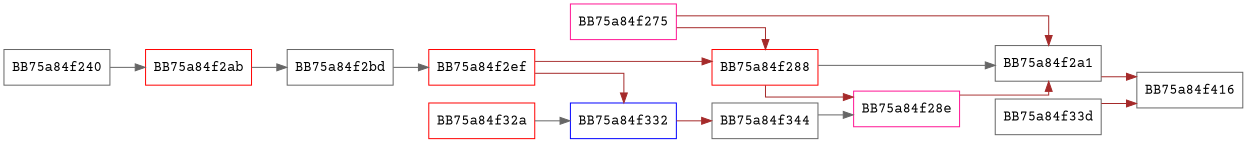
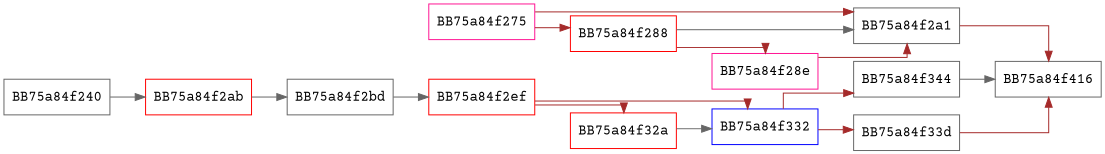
  digraph {
    fontname="Courier Prime"
    rankdir=LR
    splines=ortho
    node [color=gray40 fontname="Courier Prime" shape=box]
    edge [color=brown fontname="Courier Prime"]
    BB75a84f2ab [color=red]
    BB75a84f240
    BB75a84f2bd
    BB75a84f275 [color=deeppink]
    BB75a84f2a1
    BB75a84f288 [color=red]
    BB75a84f2ef [color=red]
    BB75a84f416
    BB75a84f28e [color=deeppink]
    BB75a84f332 [color=blue]
    BB75a84f32a [color=red]
    BB75a84f344
    BB75a84f33d
    BB75a84f2ab -> BB75a84f2bd [color=gray40]
    BB75a84f240 -> BB75a84f2ab [color=gray40]
    BB75a84f2bd -> BB75a84f2ef [color=gray40]
    BB75a84f275 -> BB75a84f2a1
    BB75a84f275 -> BB75a84f288
    BB75a84f2a1 -> BB75a84f416
    BB75a84f288 -> BB75a84f2a1 [color=gray40]
    BB75a84f288 -> BB75a84f28e
    BB75a84f2ef -> BB75a84f332
-   BB75a84f2ef -> BB75a84f288
+   BB75a84f2ef -> BB75a84f32a
    BB75a84f28e -> BB75a84f2a1
    BB75a84f332 -> BB75a84f344
+   BB75a84f332 -> BB75a84f33d
    BB75a84f32a -> BB75a84f332 [color=gray40]
-   BB75a84f344 -> BB75a84f28e [color=gray40]
+   BB75a84f344 -> BB75a84f416 [color=gray40]
    BB75a84f33d -> BB75a84f416
  }
